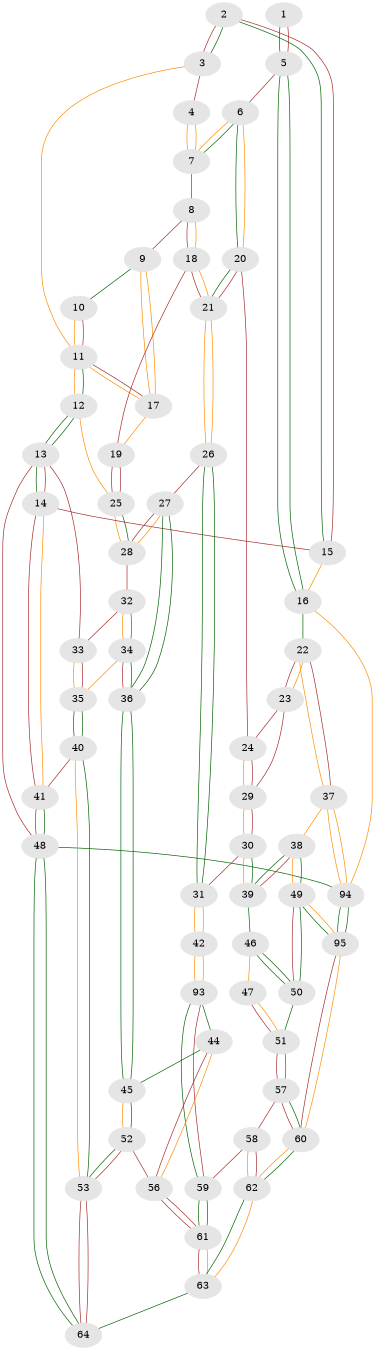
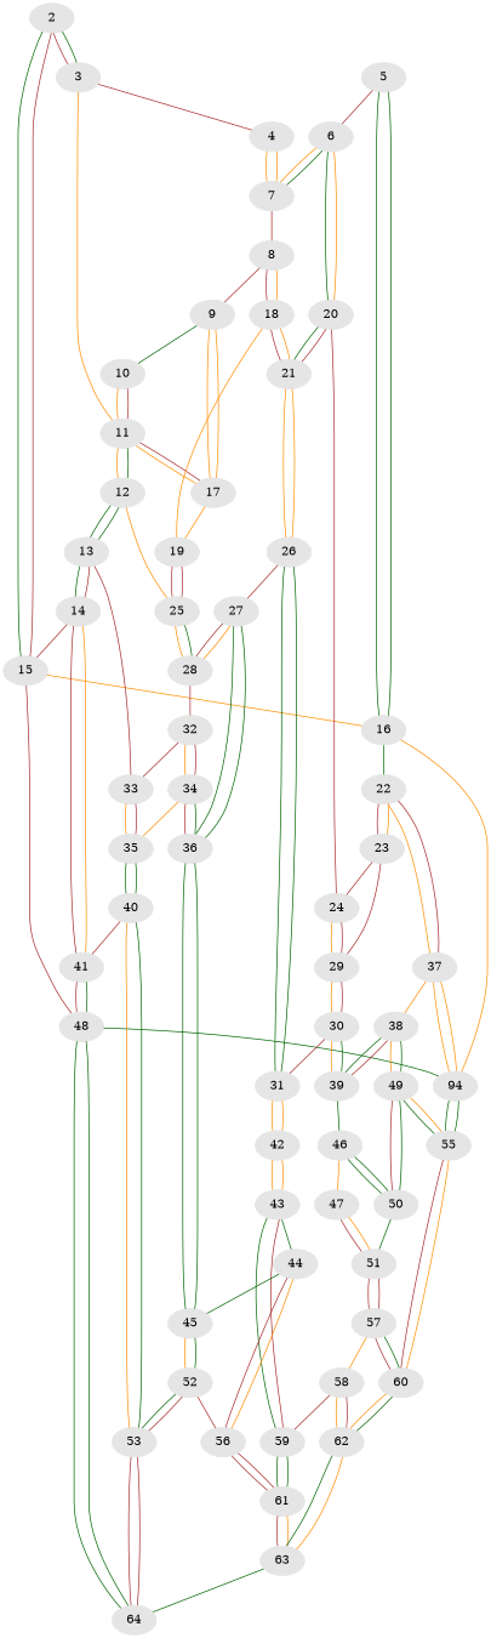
  graph {
    fontname="DejaVu Serif"
    node [color=gray90 fontname="DejaVu Serif" style=filled]
    edge [color=brown fontname="DejaVu Serif"]
-   1
    5
    2
    3
    15
    6
    16
    4
    11
    48
    7
    10
    8
    20
    22
    n16 [label=94]
    21
    24
    9
    18
    17
    19
    12
    13
    25
    14
    33
    28
    41
    35
    64
    23
    37
-   55 [label=95]
+   55
    26
    29
    27
    31
    38
    30
    32
    36
    42
    45
    34
    39
    46
-   43 [label=93]
+   43
    40
    53
    52
    49
    50
    47
    44
    59
    51
    56
    61
    57
    60
    58
    62
    63
-   1 -- 5 [color=darkgreen]
-   1 -- 5
    5 -- 6
    5 -- 16 [color=darkgreen]
    5 -- 16 [color=darkgreen]
    2 -- 3
    2 -- 3 [color=darkgreen]
    2 -- 15 [color=darkgreen]
    2 -- 15
    3 -- 4
    3 -- 11 [color=darkorange]
    15 -- 16 [color=darkorange]
-   13 -- 48
+   15 -- 48
    6 -- 7 [color=darkorange]
    6 -- 7 [color=darkgreen]
    6 -- 20 [color=darkgreen]
    6 -- 20 [color=darkorange]
    16 -- 22 [color=darkgreen]
    16 -- n16 [color=darkorange]
    4 -- 7 [color=darkorange]
    4 -- 7 [color=darkorange]
    11 -- 17 [color=darkorange]
    11 -- 17
    11 -- 12 [color=darkorange]
    11 -- 12 [color=darkgreen]
    48 -- n16 [color=darkgreen]
    48 -- 64 [color=darkgreen]
    48 -- 64 [color=darkgreen]
    7 -- 8
    10 -- 11 [color=darkorange]
    10 -- 11
    8 -- 9
    8 -- 18
    8 -- 18 [color=darkorange]
    20 -- 21 [color=darkgreen]
    20 -- 21
    20 -- 24
    22 -- 23
    22 -- 23 [color=darkorange]
    22 -- 37 [color=darkorange]
    22 -- 37
    n16 -- 55 [color=darkgreen]
    n16 -- 55 [color=darkgreen]
    21 -- 26 [color=darkorange]
    21 -- 26 [color=darkorange]
    24 -- 29 [color=darkorange]
    24 -- 29
    9 -- 10 [color=darkgreen]
    9 -- 17 [color=darkorange]
    9 -- 17 [color=darkorange]
    18 -- 21
    18 -- 21 [color=darkorange]
-   18 -- 19
+   18 -- 19 [color=darkorange]
    17 -- 19 [color=darkorange]
    19 -- 25
    19 -- 25
    12 -- 13 [color=darkgreen]
    12 -- 13 [color=darkgreen]
    12 -- 25 [color=darkorange]
    13 -- 14 [color=darkgreen]
    13 -- 14
    13 -- 33
    25 -- 28 [color=darkorange]
    25 -- 28 [color=darkgreen]
    14 -- 15
    14 -- 41
    14 -- 41 [color=darkorange]
    33 -- 35 [color=darkorange]
    33 -- 35
    28 -- 32
    41 -- 48
    41 -- 48 [color=darkgreen]
    35 -- 40 [color=darkgreen]
    35 -- 40 [color=darkgreen]
    23 -- 24
    23 -- 29
    37 -- n16 [color=darkorange]
    37 -- n16 [color=darkorange]
    37 -- 38 [color=darkorange]
    55 -- 60
    55 -- 60 [color=darkorange]
    26 -- 27
    26 -- 31 [color=darkgreen]
    26 -- 31 [color=darkgreen]
    29 -- 30 [color=darkorange]
    29 -- 30
    27 -- 28
    27 -- 28 [color=darkorange]
    27 -- 36 [color=darkgreen]
    27 -- 36 [color=darkgreen]
    31 -- 42 [color=darkorange]
    31 -- 42 [color=darkorange]
    38 -- 39 [color=darkgreen]
    38 -- 39
    38 -- 49 [color=darkorange]
    38 -- 49 [color=darkgreen]
    30 -- 31
    30 -- 39 [color=darkorange]
    30 -- 39 [color=darkgreen]
    32 -- 33
    32 -- 34 [color=darkorange]
    32 -- 34
    36 -- 45 [color=darkgreen]
    36 -- 45 [color=darkgreen]
    42 -- 43 [color=darkorange]
    42 -- 43 [color=darkorange]
    45 -- 52 [color=darkorange]
    45 -- 52 [color=darkgreen]
    34 -- 35 [color=darkorange]
    34 -- 36
    34 -- 36 [color=darkgreen]
    39 -- 46 [color=darkgreen]
    46 -- 50 [color=darkgreen]
    46 -- 50 [color=darkgreen]
    46 -- 47 [color=darkorange]
    43 -- 44 [color=darkgreen]
    43 -- 59 [color=darkgreen]
    43 -- 59
    40 -- 41
    40 -- 53 [color=darkorange]
    40 -- 53 [color=darkgreen]
    53 -- 64
    53 -- 64
    52 -- 53 [color=darkgreen]
    52 -- 53
    52 -- 56
    49 -- 55 [color=darkgreen]
    49 -- 55 [color=darkorange]
    49 -- 50
    49 -- 50 [color=darkgreen]
    50 -- 51 [color=darkgreen]
    47 -- 51
    47 -- 51 [color=darkorange]
    44 -- 45 [color=darkgreen]
    44 -- 56
    44 -- 56 [color=darkorange]
    59 -- 61 [color=darkgreen]
    59 -- 61 [color=darkgreen]
    51 -- 57
    51 -- 57
    56 -- 61
    56 -- 61
    61 -- 63
    61 -- 63 [color=darkorange]
    57 -- 60
    57 -- 60 [color=darkgreen]
-   57 -- 58
+   57 -- 58 [color=darkorange]
    60 -- 62 [color=darkorange]
    60 -- 62 [color=darkgreen]
    58 -- 59
    58 -- 62 [color=darkorange]
    58 -- 62
    62 -- 63 [color=darkgreen]
    62 -- 63 [color=darkorange]
    63 -- 64 [color=darkgreen]
  }
